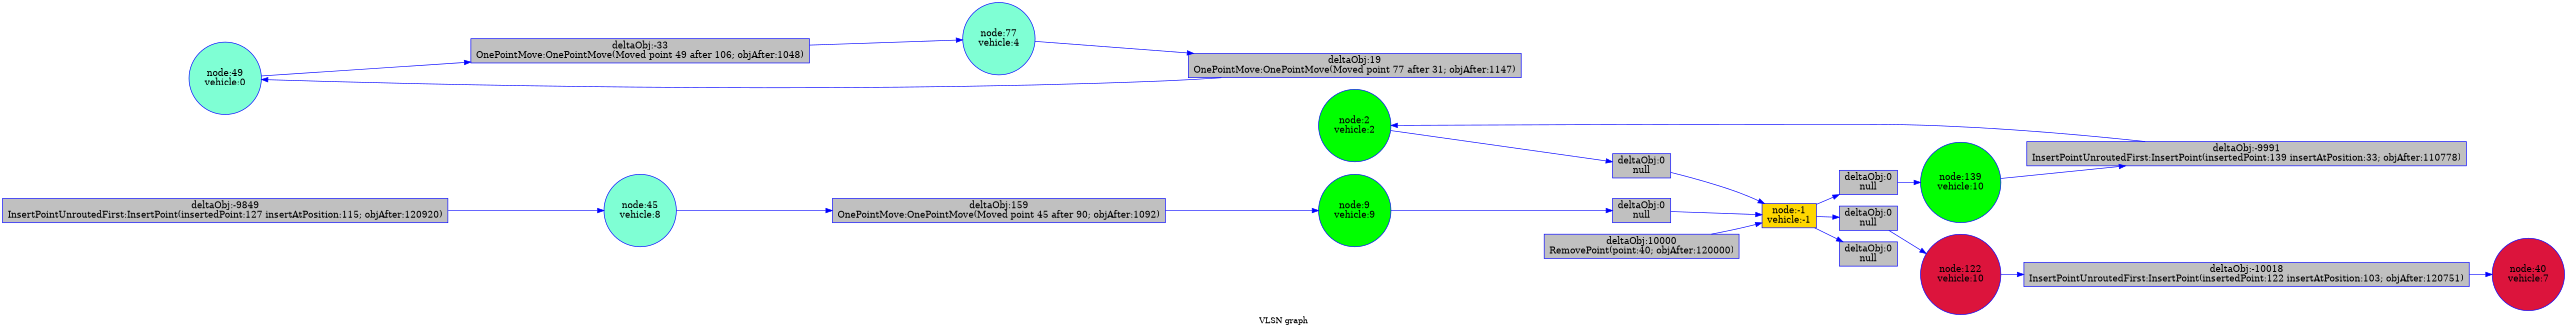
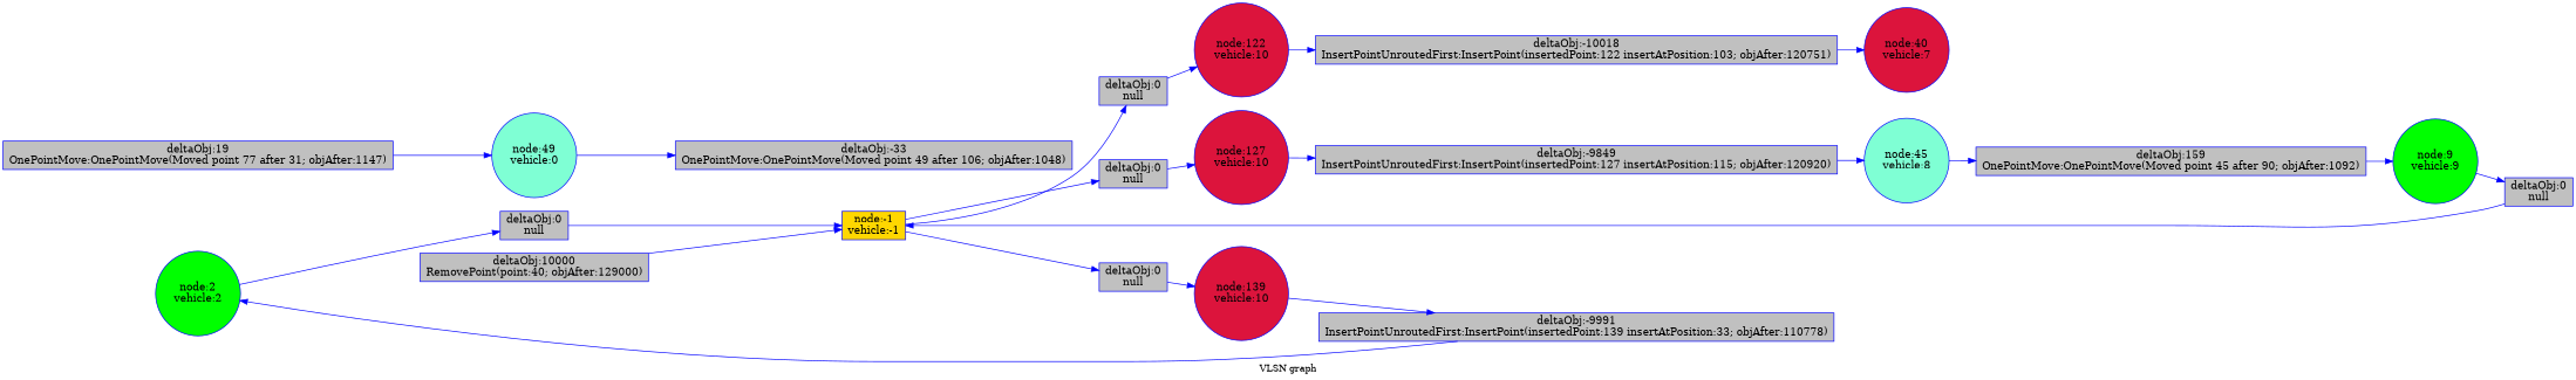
  digraph {
    fontsize=12
    label="VLSN graph"
    rankdir=LR
    node [color=blue fillcolor=gray shape=rectangle style=filled]
    edge [color=blue]
    n1 [fillcolor=green label="node:2\nvehicle:2" shape=circle]
    n2 [label="deltaObj:0\nnull"]
    n3 [fillcolor=gold label="node:-1\nvehicle:-1" shape=box]
    n4 [fillcolor=green label="node:9\nvehicle:9" shape=circle]
    n5 [label="deltaObj:0\nnull"]
    n6 [label="deltaObj:0\nnull"]
    n7 [label="deltaObj:0\nnull"]
    n8 [label="deltaObj:0\nnull"]
    n9 [fillcolor=crimson label="node:122\nvehicle:10" shape=circle]
-   n11 [fillcolor=green label="node:139\nvehicle:10" shape=circle]
+   n10 [fillcolor=crimson label="node:127\nvehicle:10" shape=circle]
+   n11 [fillcolor=crimson label="node:139\nvehicle:10" shape=circle]
    n12 [fillcolor=aquamarine label="node:49\nvehicle:0" shape=circle]
    n13 [label="deltaObj:-33\nOnePointMove:OnePointMove(Moved point 49 after 106; objAfter:1048)"]
-   n14 [fillcolor=aquamarine label="node:77\nvehicle:4" shape=circle]
    n15 [label="deltaObj:19\nOnePointMove:OnePointMove(Moved point 77 after 31; objAfter:1147)"]
    n16 [fillcolor=crimson label="node:40\nvehicle:7" shape=circle]
-   n17 [label="deltaObj:10000\nRemovePoint(point:40; objAfter:120000)"]
+   n17 [label="deltaObj:10000\nRemovePoint(point:40; objAfter:129000)"]
    n18 [fillcolor=aquamarine label="node:45\nvehicle:8" shape=circle]
    n19 [label="deltaObj:159\nOnePointMove:OnePointMove(Moved point 45 after 90; objAfter:1092)"]
    n20 [label="deltaObj:-10018\nInsertPointUnroutedFirst:InsertPoint(insertedPoint:122 insertAtPosition:103; objAfter:120751)"]
    n21 [label="deltaObj:-9849\nInsertPointUnroutedFirst:InsertPoint(insertedPoint:127 insertAtPosition:115; objAfter:120920)"]
    n22 [label="deltaObj:-9991\nInsertPointUnroutedFirst:InsertPoint(insertedPoint:139 insertAtPosition:33; objAfter:110778)"]
    n1 -> n2
    n2 -> n3
    n3 -> n6
    n3 -> n7
    n3 -> n8
    n4 -> n5
    n5 -> n3
    n6 -> n9
+   n7 -> n10
    n8 -> n11
    n9 -> n20
+   n10 -> n21
    n11 -> n22
    n12 -> n13
-   n13 -> n14
-   n14 -> n15
    n15 -> n12
    n17 -> n3
    n18 -> n19
    n19 -> n4
    n20 -> n16
    n21 -> n18
    n22 -> n1
  }
